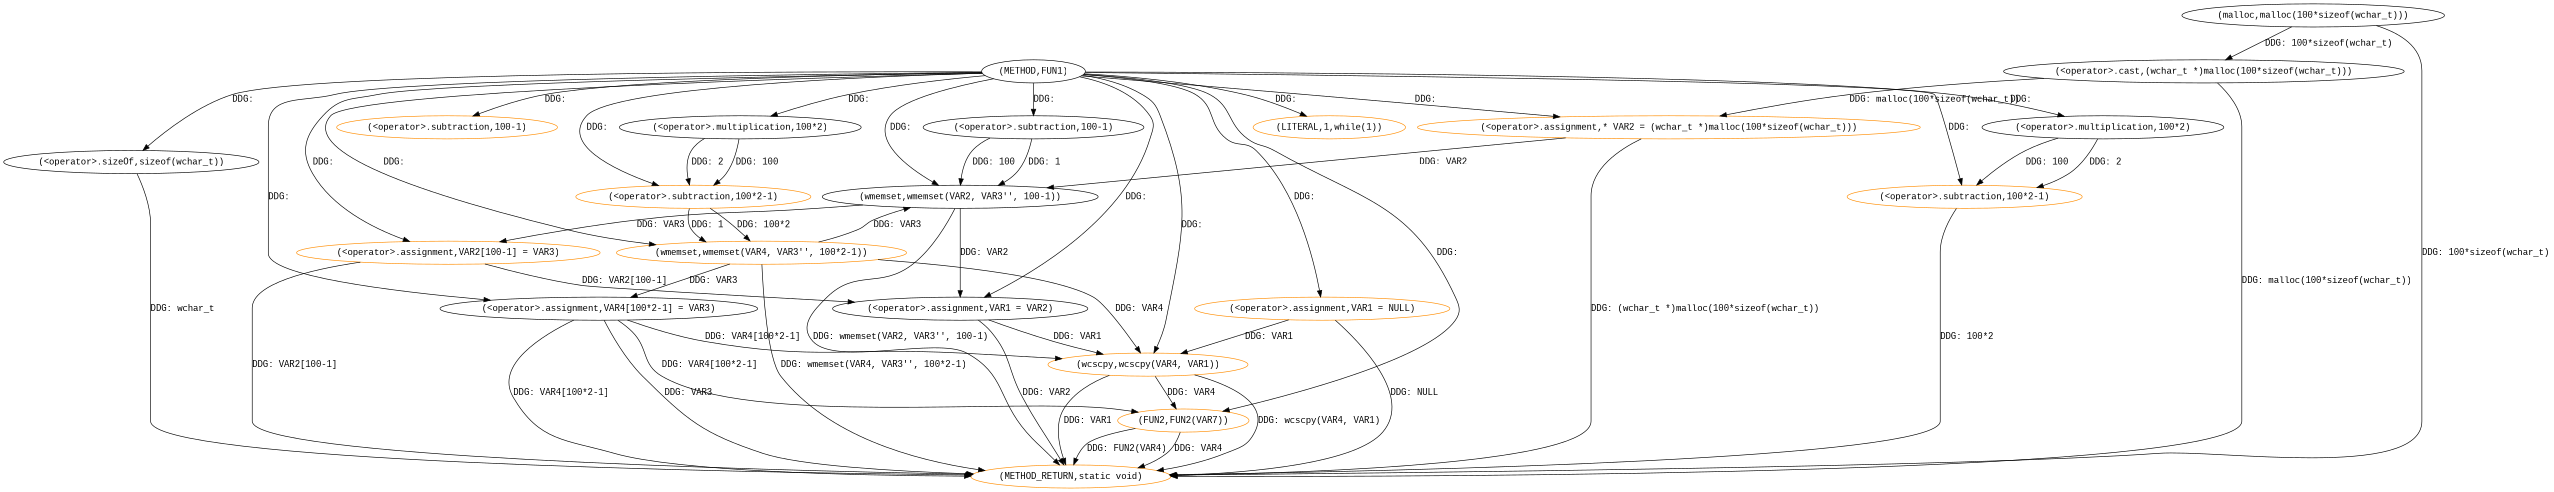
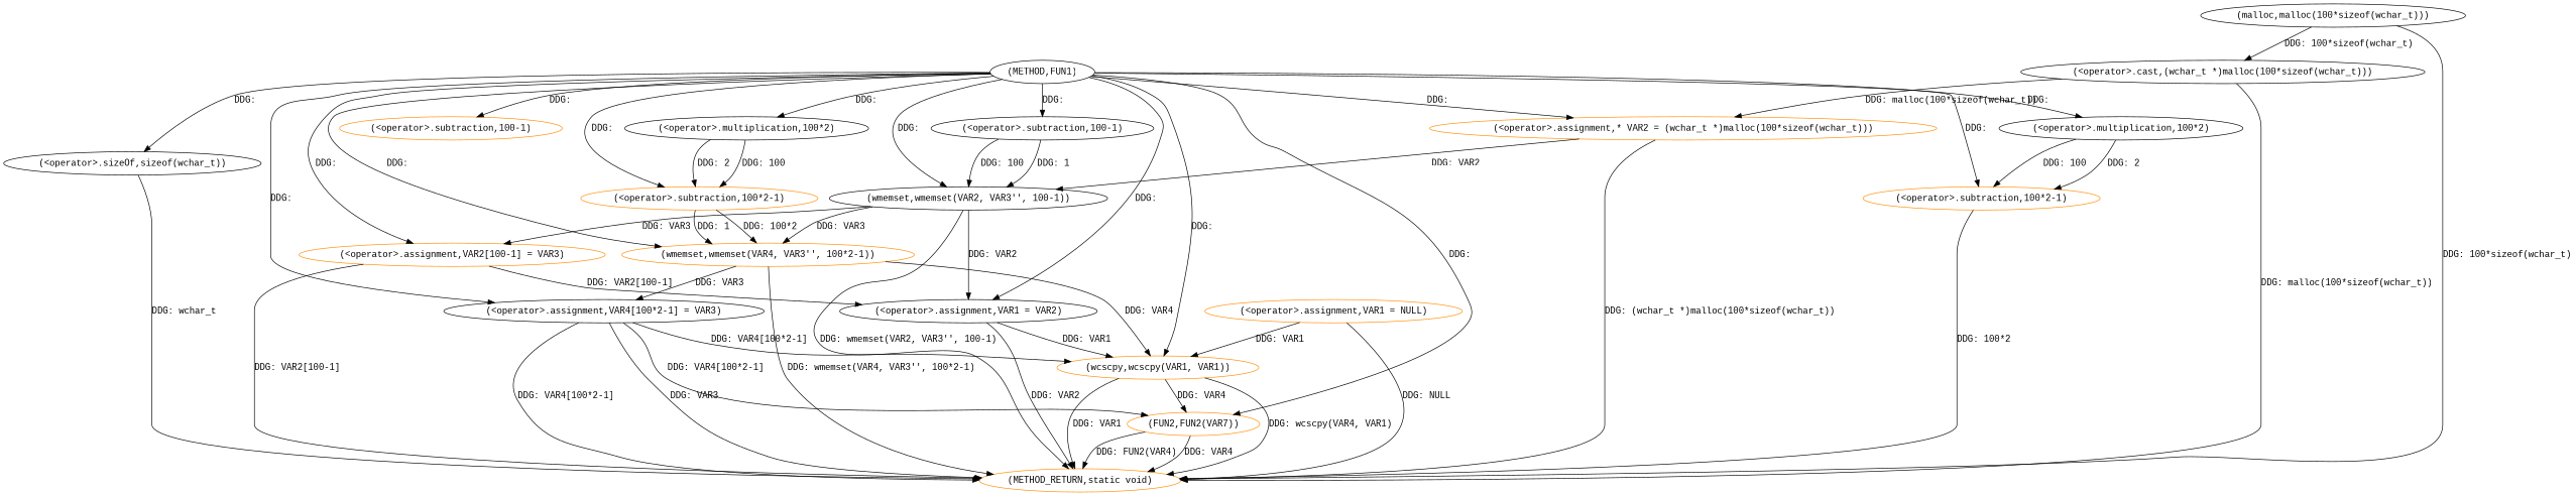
  digraph {
    fontname="Liberation Mono"
    node [color=darkorange fontname="Liberation Mono"]
    edge [fontname="Liberation Mono"]
    n1 [color=black label="(METHOD,FUN1)"]
    n2 [label="(<operator>.assignment,VAR1 = NULL)"]
-   n3 [label="(LITERAL,1,while(1))"]
    n4 [label="(<operator>.assignment,* VAR2 = (wchar_t *)malloc(100*sizeof(wchar_t)))"]
    n5 [color=black label="(<operator>.sizeOf,sizeof(wchar_t))"]
    n6 [color=black label="(wmemset,wmemset(VAR2, VAR3'', 100-1))"]
    n7 [color=black label="(<operator>.subtraction,100-1)"]
    n8 [label="(<operator>.assignment,VAR2[100-1] = VAR3)"]
    n9 [label="(<operator>.subtraction,100-1)"]
    n10 [color=black label="(<operator>.assignment,VAR1 = VAR2)"]
    n11 [label="(wmemset,wmemset(VAR4, VAR3'', 100*2-1))"]
    n12 [label="(<operator>.subtraction,100*2-1)"]
    n13 [color=black label="(<operator>.multiplication,100*2)"]
    n14 [color=black label="(<operator>.assignment,VAR4[100*2-1] = VAR3)"]
    n15 [label="(<operator>.subtraction,100*2-1)"]
    n16 [color=black label="(<operator>.multiplication,100*2)"]
-   n17 [label="(wcscpy,wcscpy(VAR4, VAR1))"]
+   n17 [label="(wcscpy,wcscpy(VAR1, VAR1))"]
    n18 [label="(FUN2,FUN2(VAR7))"]
    n19 [label="(METHOD_RETURN,static void)"]
    n20 [color=black label="(<operator>.cast,(wchar_t *)malloc(100*sizeof(wchar_t)))"]
    n21 [color=black label="(malloc,malloc(100*sizeof(wchar_t)))"]
-   n1 -> n2 [label="DDG: "]
-   n1 -> n3 [label="DDG: "]
    n1 -> n4 [label="DDG: "]
    n1 -> n5 [label="DDG: "]
    n1 -> n6 [label="DDG: "]
    n1 -> n7 [label="DDG: "]
    n1 -> n8 [label="DDG: "]
    n1 -> n9 [label="DDG: "]
    n1 -> n10 [label="DDG: "]
    n1 -> n11 [label="DDG: "]
    n1 -> n12 [label="DDG: "]
    n1 -> n13 [label="DDG: "]
    n1 -> n14 [label="DDG: "]
    n1 -> n15 [label="DDG: "]
    n1 -> n16 [label="DDG: "]
    n1 -> n17 [label="DDG: "]
    n1 -> n18 [label="DDG: "]
    n2 -> n17 [label="DDG: VAR1"]
    n2 -> n19 [label="DDG: NULL"]
    n4 -> n6 [label="DDG: VAR2"]
    n4 -> n19 [label="DDG: (wchar_t *)malloc(100*sizeof(wchar_t))"]
    n5 -> n19 [label="DDG: wchar_t"]
    n6 -> n8 [label="DDG: VAR3"]
    n6 -> n10 [label="DDG: VAR2"]
-   n11 -> n6 [label="DDG: VAR3"]
+   n6 -> n11 [label="DDG: VAR3"]
    n6 -> n19 [label="DDG: wmemset(VAR2, VAR3'', 100-1)"]
    n7 -> n6 [label="DDG: 100"]
    n7 -> n6 [label="DDG: 1"]
    n8 -> n10 [label="DDG: VAR2[100-1]"]
    n8 -> n19 [label="DDG: VAR2[100-1]"]
    n10 -> n17 [label="DDG: VAR1"]
    n10 -> n19 [label="DDG: VAR2"]
    n11 -> n14 [label="DDG: VAR3"]
    n11 -> n17 [label="DDG: VAR4"]
    n11 -> n19 [label="DDG: wmemset(VAR4, VAR3'', 100*2-1)"]
    n12 -> n11 [label="DDG: 100*2"]
    n12 -> n11 [label="DDG: 1"]
    n13 -> n12 [label="DDG: 100"]
    n13 -> n12 [label="DDG: 2"]
    n14 -> n17 [label="DDG: VAR4[100*2-1]"]
    n14 -> n18 [label="DDG: VAR4[100*2-1]"]
    n14 -> n19 [label="DDG: VAR4[100*2-1]"]
    n14 -> n19 [label="DDG: VAR3"]
    n15 -> n19 [label="DDG: 100*2"]
    n16 -> n15 [label="DDG: 100"]
    n16 -> n15 [label="DDG: 2"]
    n17 -> n18 [label="DDG: VAR4"]
    n17 -> n19 [label="DDG: wcscpy(VAR4, VAR1)"]
    n17 -> n19 [label="DDG: VAR1"]
    n18 -> n19 [label="DDG: FUN2(VAR4)"]
    n18 -> n19 [label="DDG: VAR4"]
    n20 -> n4 [label="DDG: malloc(100*sizeof(wchar_t))"]
    n20 -> n19 [label="DDG: malloc(100*sizeof(wchar_t))"]
    n21 -> n19 [label="DDG: 100*sizeof(wchar_t)"]
    n21 -> n20 [label="DDG: 100*sizeof(wchar_t)"]
  }
